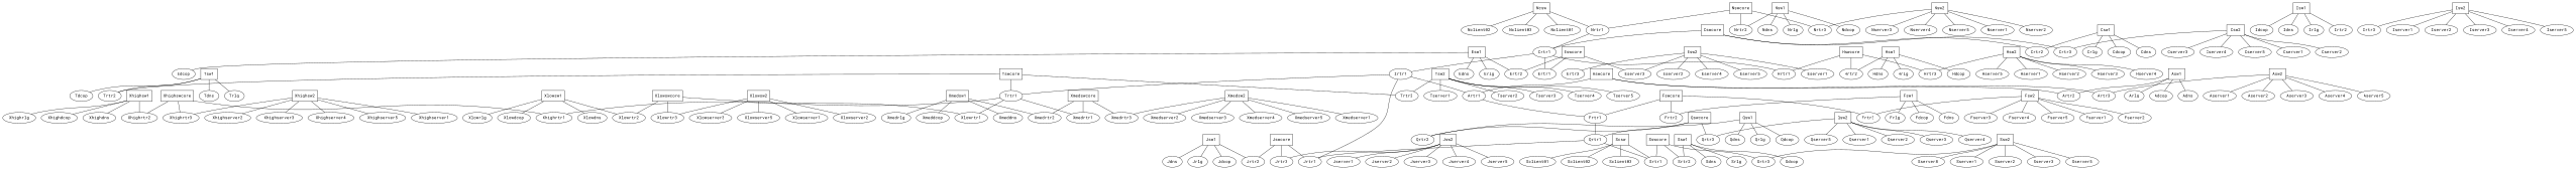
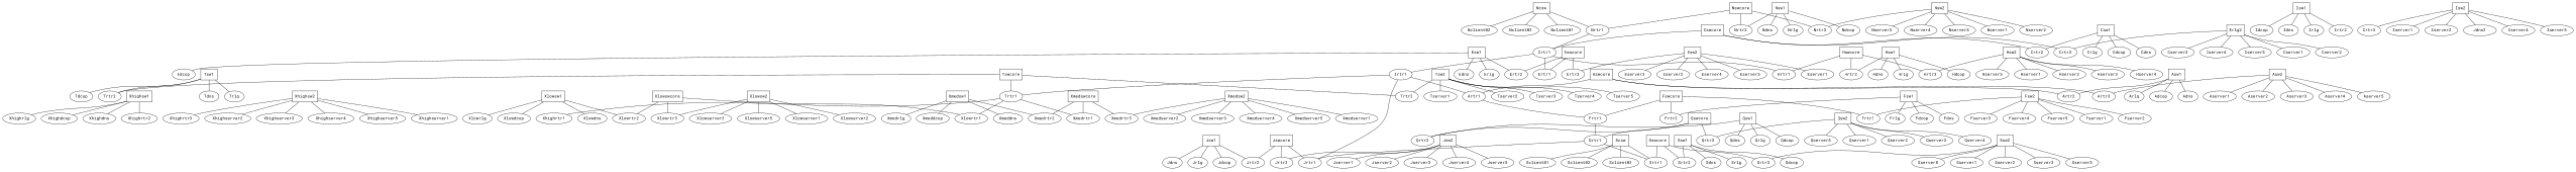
  graph {
    fontname="Roboto Mono"
    node [fontname="Roboto Mono" shape=ellipse]
    edge [fontname="Roboto Mono"]
    Artr1
    Frtr1
    Qrtr1
    Crtr1
    Ertr1
    Hrtr1
    Irtr1
    Jrtr1
    Trtr1
    Srtr1
    Xhighrtr1
    Xlowrtr1
    Xmedrtr1
    Nrtr1
    n15 [label=Sserver8]
    Asw1 [shape=box]
    Adcop
    Adns
    Arlg
    Artr2
    Asw2 [shape=box]
    Artr3
    Aserver1
    Aserver2
    Aserver3
    Aserver4
    Aserver5
    Aswcore [shape=box]
    Csw1 [shape=box]
    Cdcop
    Cdns
    Crlg
    Crtr2
-   Csw2 [shape=box]
+   Csw2 [shape=box label=Erlg2]
    Crtr3
    Cserver1
    Cserver2
    Cserver3
    Cserver4
    Cserver5
    Cswcore [shape=box]
    Esw1 [shape=box]
    Edcop
    Edns
    Erlg
    Ertr2
    Esw2 [shape=box]
    Ertr3
    Eserver1
    Eserver2
    Eserver3
    Eserver4
    Eserver5
    Eswcore [shape=box]
    Fsw1 [shape=box]
    Fdcop
    Fdns
    Frlg
    Frtr2
    Fsw2 [shape=box]
    Frtr3
    Fserver1
    Fserver2
    Fserver3
    Fserver4
    Fserver5
    Fswcore [shape=box]
    Hsw1 [shape=box]
    Hdcop
    Hdns
    Hrlg
    Hrtr2
    Hsw2 [shape=box]
    Hrtr3
    Hserver1
    Hserver2
    Hserver3
    Hserver4
    Hserver5
    Hswcore [shape=box]
    Isw1 [shape=box]
    Idcop
    Idns
    Irlg
    Irtr2
    Isw2 [shape=box]
    Irtr3
    Iserver1
    Iserver2
-   Iserver3
+   Iserver3 [label=Jdns3]
    Iserver4
    Iserver5
    Jsw1 [shape=box]
    Jdcop
    Jdns
    Jrlg
    Jrtr2
    Jsw2 [shape=box]
    Jrtr3
    Jserver1
    Jserver2
    Jserver3
    Jserver4
    Jserver5
    Jswcore [shape=box]
    Ncsw [shape=box]
    Nclient01
    Nclient02
    Nclient03
    Nsw1 [shape=box]
    Ndcop
    Ndns
    Nrlg
    Nrtr2
    Nsw2 [shape=box]
    Nrtr3
    Nserver1
    Nserver2
    Nserver3
    Nserver4
    Nserver5
    Nswcore [shape=box]
    Qsw1 [shape=box]
    Qdcop
    Qdns
    Qrlg
    Qrtr2
    Qsw2 [shape=box]
    Qrtr3
    Qserver1
    Qserver2
    Qserver3
    Qserver4
    Qserver5
    Qswcore [shape=box]
    Scsw [shape=box]
    Sclient01
    Sclient02
    Sclient03
    Ssw1 [shape=box]
    Sdcop
    Sdns
    Srlg
    Srtr2
    Ssw2 [shape=box]
    Srtr3
    Sserver1
    Sserver2
    Sserver3
    Sserver5
    Sswcore [shape=box]
    Tsw1 [shape=box]
    Tdcop
    Tdns
    Trlg
    Trtr2
    Tsw2 [shape=box]
    Trtr3
    Tserver1
    Tserver2
    Tserver3
    Tserver4
    Tserver5
    Tswcore [shape=box]
    Xhighsw1 [shape=box]
    Xhighdcop
    Xhighdns
    Xhighrlg
    Xhighrtr2
    Xhighsw2 [shape=box]
    Xhighrtr3
    Xhighserver1
    Xhighserver2
    Xhighserver3
    Xhighserver4
    Xhighserver5
-   Xhighswcore [shape=box]
    Xlowsw1 [shape=box]
    Xlowdcop
    Xlowdns
    Xlowrlg
    Xlowrtr2
    Xlowsw2 [shape=box]
    Xlowrtr3
    Xlowserver1
    Xlowserver2
    Xlowserver3
    Xlowserver5
    Xlowswcore [shape=box]
    Xmedsw1 [shape=box]
    Xmeddcop
    Xmeddns
    Xmedrlg
    Xmedrtr2
    Xmedsw2 [shape=box]
    Xmedrtr3
    Xmedserver1
    Xmedserver2
    Xmedserver3
    Xmedserver4
    Xmedserver5
    Xmedswcore [shape=box]
    Artr1 -- Frtr1
    Frtr1 -- Qrtr1
    Qrtr1 -- Jrtr1
    Qrtr1 -- Srtr1
    Crtr1 -- Ertr1
    Crtr1 -- Hrtr1
    Crtr1 -- Irtr1
    Irtr1 -- Artr1
    Irtr1 -- Jrtr1
    Irtr1 -- Trtr1
    Trtr1 -- Xhighrtr1
    Trtr1 -- Xlowrtr1
    Trtr1 -- Xmedrtr1
    Nrtr1 -- Crtr1
    Asw1 -- Adcop
    Asw1 -- Adns
    Asw1 -- Arlg
    Asw1 -- Artr2
    Asw2 -- Artr3
    Asw2 -- Aserver1
    Asw2 -- Aserver2
    Asw2 -- Aserver3
    Asw2 -- Aserver4
    Asw2 -- Aserver5
    Aswcore -- Artr1
    Aswcore -- Artr2
    Aswcore -- Artr3
    Csw1 -- Cdcop
    Csw1 -- Cdns
    Csw1 -- Crlg
    Csw1 -- Crtr2
    Csw2 -- Crtr3
    Csw2 -- Cserver1
    Csw2 -- Cserver2
    Csw2 -- Cserver3
    Csw2 -- Cserver4
    Csw2 -- Cserver5
    Cswcore -- Crtr1
    Cswcore -- Crtr2
    Cswcore -- Crtr3
    Esw1 -- Edcop
    Esw1 -- Edns
    Esw1 -- Erlg
    Esw1 -- Ertr2
    Esw2 -- Ertr3
    Esw2 -- Eserver1
    Esw2 -- Eserver2
    Esw2 -- Eserver3
    Esw2 -- Eserver4
    Esw2 -- Eserver5
    Eswcore -- Ertr1
    Eswcore -- Ertr2
-   Eswcore -- Eserver3
+   Eswcore -- Ertr3
    Fsw1 -- Fdcop
    Fsw1 -- Fdns
    Fsw1 -- Frlg
    Fsw1 -- Frtr2
    Fsw2 -- Frtr3
    Fsw2 -- Fserver1
    Fsw2 -- Fserver2
    Fsw2 -- Fserver3
    Fsw2 -- Fserver4
    Fsw2 -- Fserver5
    Fswcore -- Frtr1
    Fswcore -- Frtr2
    Fswcore -- Frtr3
    Hsw1 -- Hdcop
    Hsw1 -- Hdns
    Hsw1 -- Hrlg
    Hsw1 -- Hrtr2
    Hsw2 -- Hrtr3
    Hsw2 -- Hserver1
    Hsw2 -- Hserver2
    Hsw2 -- Hserver3
    Hsw2 -- Hserver4
    Hsw2 -- Hserver5
    Hswcore -- Hrtr1
    Hswcore -- Hrtr2
    Hswcore -- Hrtr3
    Isw1 -- Idcop
    Isw1 -- Idns
    Isw1 -- Irlg
    Isw1 -- Irtr2
    Isw2 -- Irtr3
    Isw2 -- Iserver1
    Isw2 -- Iserver2
    Isw2 -- Iserver3
    Isw2 -- Iserver4
    Isw2 -- Iserver5
    Jsw1 -- Jdcop
    Jsw1 -- Jdns
    Jsw1 -- Jrlg
    Jsw1 -- Jrtr2
    Jsw2 -- Jrtr3
    Jsw2 -- Jserver1
    Jsw2 -- Jserver2
    Jsw2 -- Jserver3
    Jsw2 -- Jserver4
    Jsw2 -- Jserver5
    Jswcore -- Jrtr1
    Jswcore -- Jrtr2
    Jswcore -- Jrtr3
    Ncsw -- Nrtr1
    Ncsw -- Nclient01
    Ncsw -- Nclient02
    Ncsw -- Nclient03
    Nsw1 -- Ndcop
    Nsw1 -- Ndns
    Nsw1 -- Nrlg
    Nsw1 -- Nrtr2
    Nsw2 -- Nrtr3
    Nsw2 -- Nserver1
    Nsw2 -- Nserver2
    Nsw2 -- Nserver3
    Nsw2 -- Nserver4
    Nsw2 -- Nserver5
    Nswcore -- Nrtr1
    Nswcore -- Nrtr2
    Nswcore -- Nrtr3
    Qsw1 -- Qdcop
    Qsw1 -- Qdns
    Qsw1 -- Qrlg
    Qsw1 -- Qrtr2
    Qsw2 -- Qrtr3
    Qsw2 -- Qserver1
    Qsw2 -- Qserver2
    Qsw2 -- Qserver3
    Qsw2 -- Qserver4
    Qsw2 -- Qserver5
    Qswcore -- Qrtr1
    Qswcore -- Qrtr2
    Qswcore -- Qrtr3
    Scsw -- Srtr1
    Scsw -- Sclient01
    Scsw -- Sclient02
    Scsw -- Sclient03
    Ssw1 -- Sdcop
    Ssw1 -- Sdns
    Ssw1 -- Srlg
    Ssw1 -- Srtr2
    Ssw2 -- n15
    Ssw2 -- Srtr3
    Ssw2 -- Sserver1
    Ssw2 -- Sserver2
    Ssw2 -- Sserver3
    Ssw2 -- Sserver5
    Sswcore -- Srtr1
    Sswcore -- Srtr2
    Sswcore -- Srtr3
    Tsw1 -- Tdcop
    Tsw1 -- Tdns
    Tsw1 -- Trlg
    Tsw1 -- Trtr2
    Tsw2 -- Trtr3
    Tsw2 -- Tserver1
    Tsw2 -- Tserver2
    Tsw2 -- Tserver3
    Tsw2 -- Tserver4
    Tsw2 -- Tserver5
    Tswcore -- Trtr1
    Tswcore -- Trtr2
    Tswcore -- Trtr3
    Xhighsw1 -- Xhighdcop
    Xhighsw1 -- Xhighdns
    Xhighsw1 -- Xhighrlg
    Xhighsw1 -- Xhighrtr2
    Xhighsw2 -- Xhighrtr3
    Xhighsw2 -- Xhighserver1
    Xhighsw2 -- Xhighserver2
    Xhighsw2 -- Xhighserver3
    Xhighsw2 -- Xhighserver4
    Xhighsw2 -- Xhighserver5
-   Xhighswcore -- Xhighrtr1
-   Xhighswcore -- Xhighrtr2
-   Xhighswcore -- Xhighrtr3
    Xlowsw1 -- Xlowdcop
    Xlowsw1 -- Xlowdns
    Xlowsw1 -- Xlowrlg
    Xlowsw1 -- Xlowrtr2
    Xlowsw2 -- Xlowrtr3
    Xlowsw2 -- Xlowserver1
    Xlowsw2 -- Xlowserver2
    Xlowsw2 -- Xlowserver3
    Xlowsw2 -- Xlowserver5
    Xlowswcore -- Xlowrtr1
    Xlowswcore -- Xlowrtr2
    Xlowswcore -- Xlowrtr3
    Xmedsw1 -- Xmeddcop
    Xmedsw1 -- Xmeddns
    Xmedsw1 -- Xmedrlg
    Xmedsw1 -- Xmedrtr2
    Xmedsw2 -- Xmedrtr3
    Xmedsw2 -- Xmedserver1
    Xmedsw2 -- Xmedserver2
    Xmedsw2 -- Xmedserver3
    Xmedsw2 -- Xmedserver4
    Xmedsw2 -- Xmedserver5
    Xmedswcore -- Xmedrtr1
    Xmedswcore -- Xmedrtr2
    Xmedswcore -- Xmedrtr3
  }
